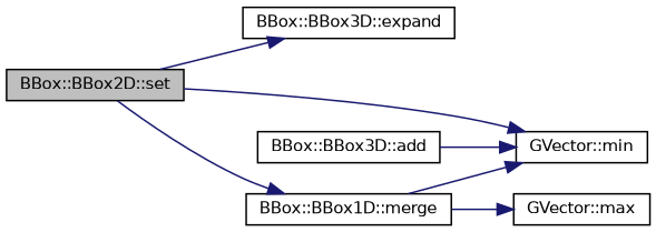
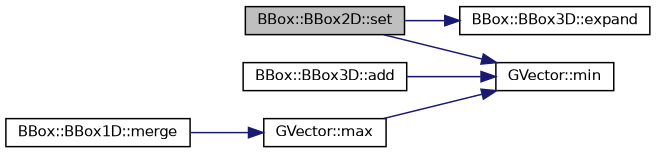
  digraph {
    rankdir=LR
    node [color=black fillcolor=white fontname=Helvetica fontsize=10 shape=record style=filled]
    edge [color=midnightblue fontname=Helvetica fontsize=10 labelfontname=Helvetica labelfontsize=10 style=solid]
    n1 [fillcolor=grey75 fontcolor=black height=0.2 label="BBox::BBox2D::set" width=0.4]
    n2 [height=0.2 label="BBox::BBox3D::expand" width=0.4]
    n3 [height=0.2 label="BBox::BBox1D::merge" width=0.4]
    n4 [height=0.2 label="GVector::min" width=0.4]
    n5 [height=0.2 label="BBox::BBox3D::add" width=0.4]
    n6 [height=0.2 label="GVector::max" width=0.4]
    n1 -> n2
-   n1 -> n3
    n1 -> n4
-   n3 -> n4
+   n6 -> n4
    n3 -> n6
    n5 -> n4
  }
